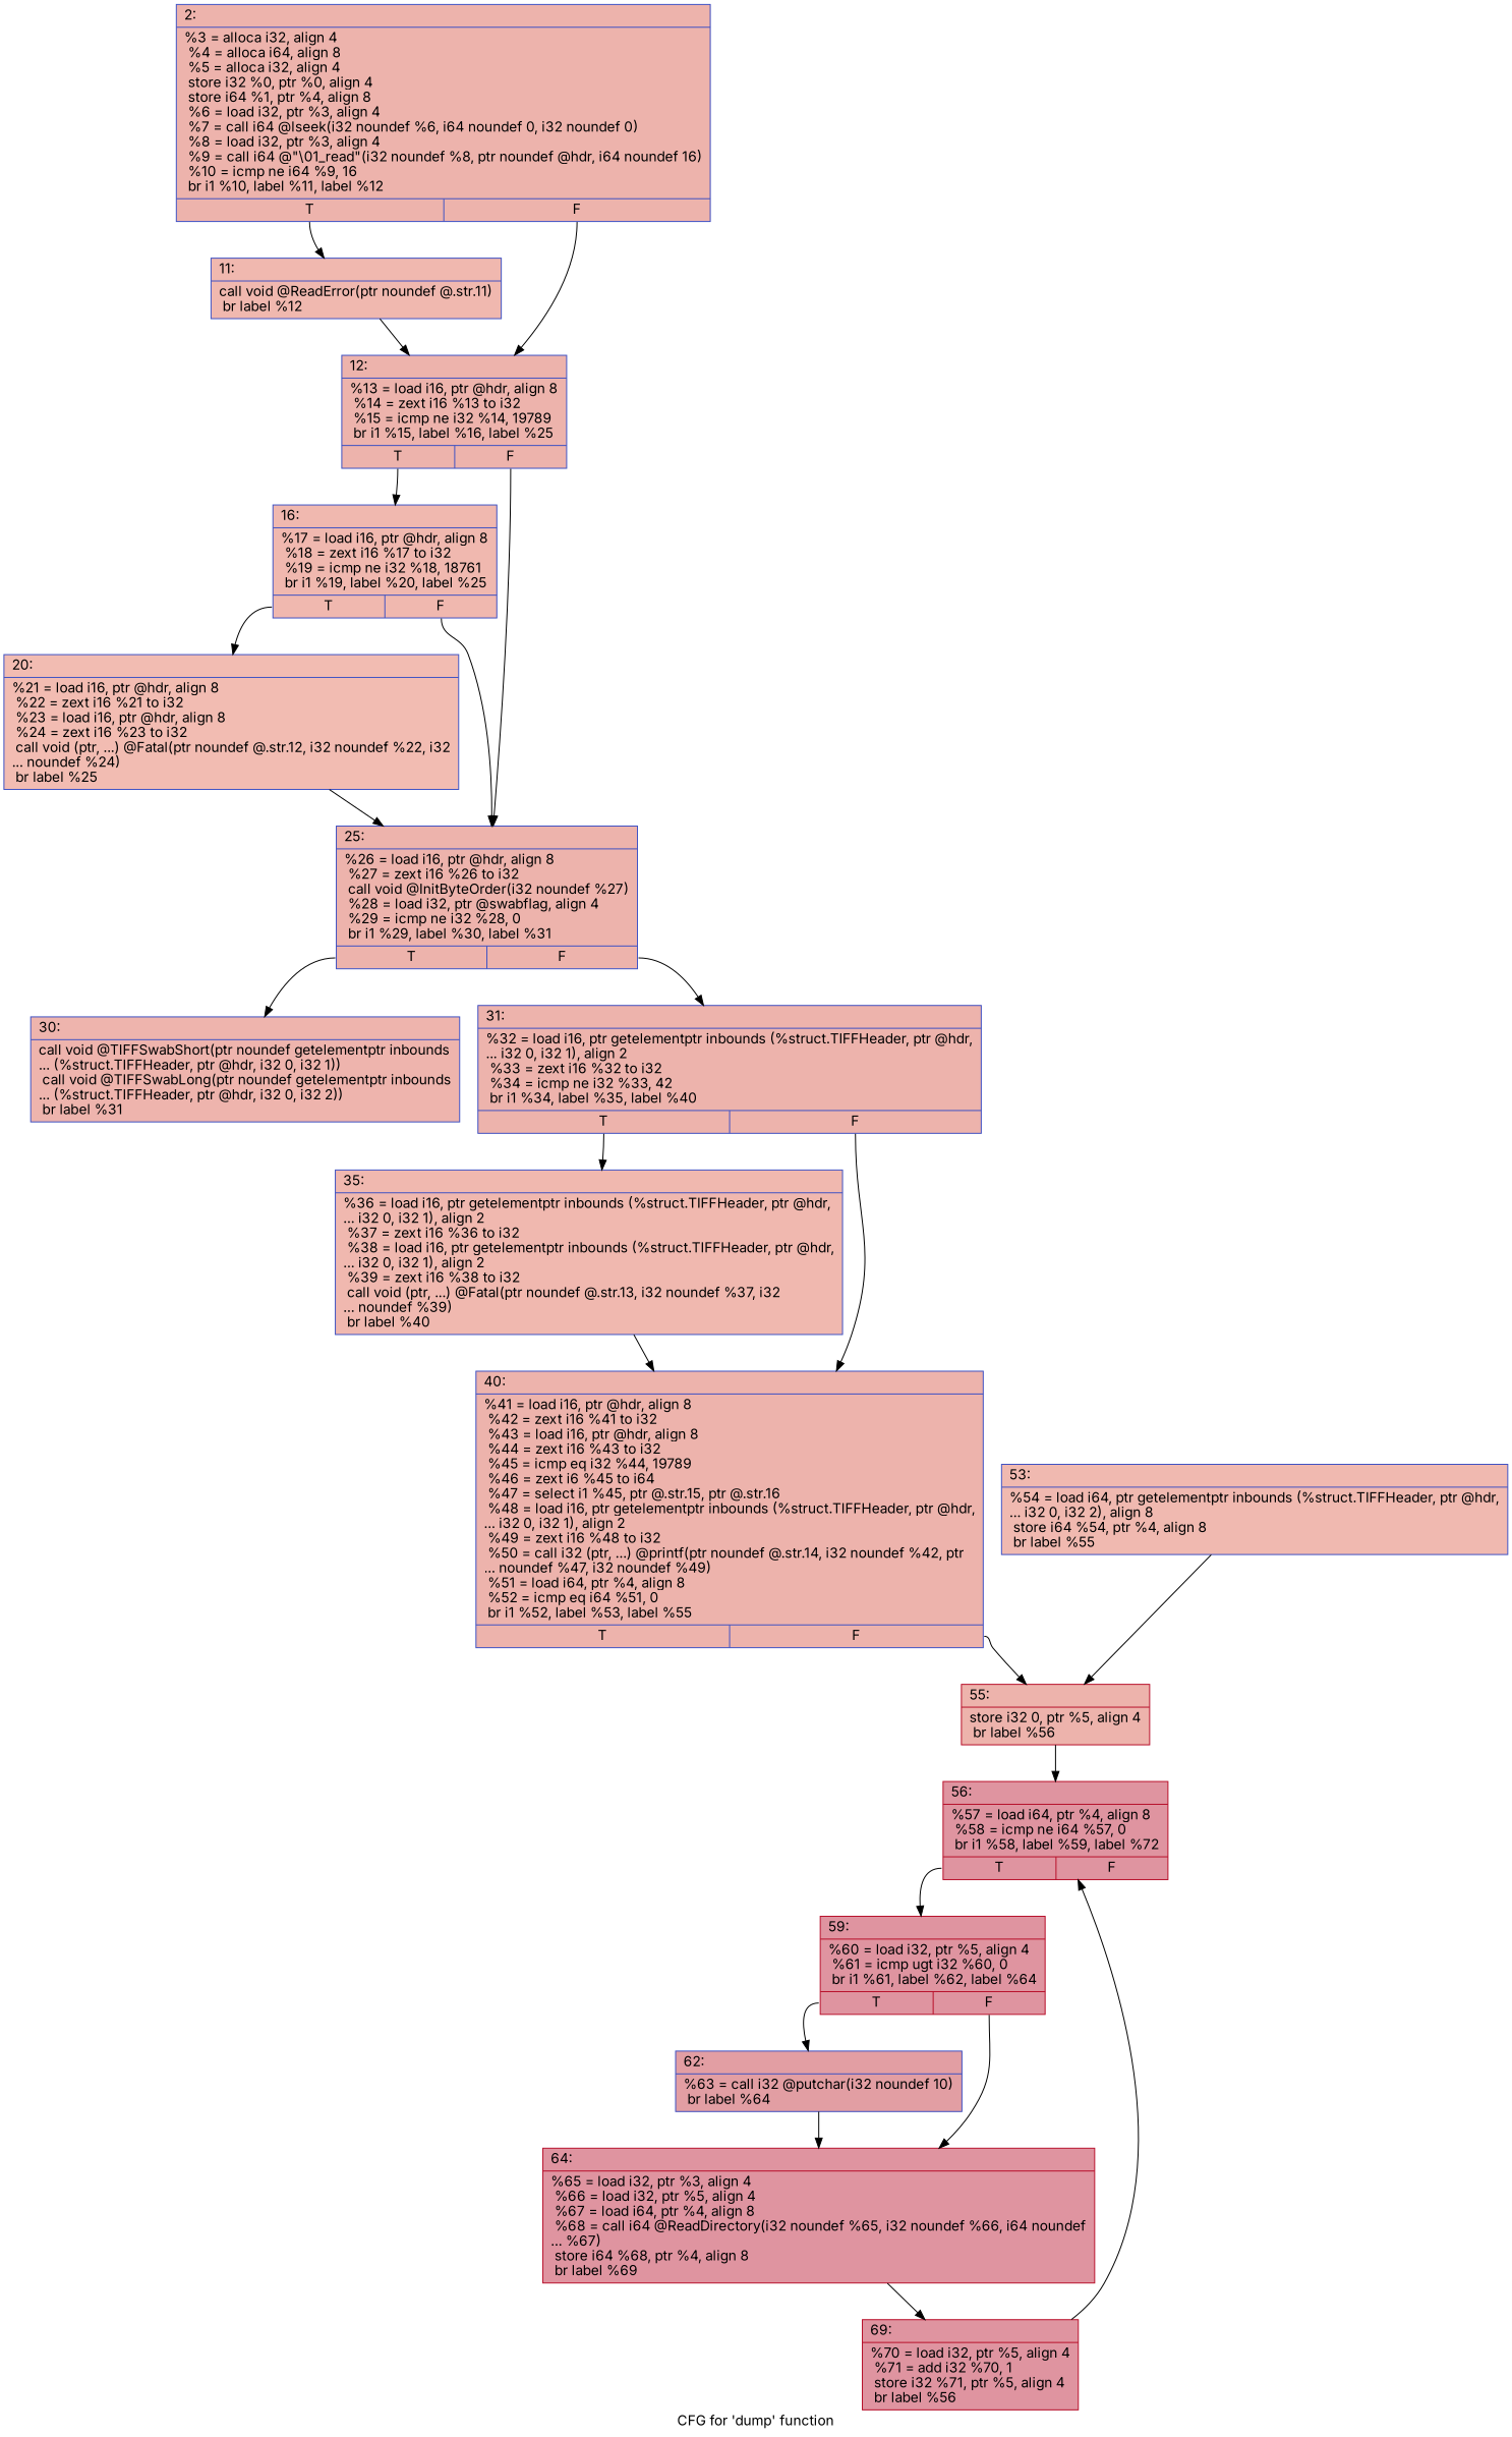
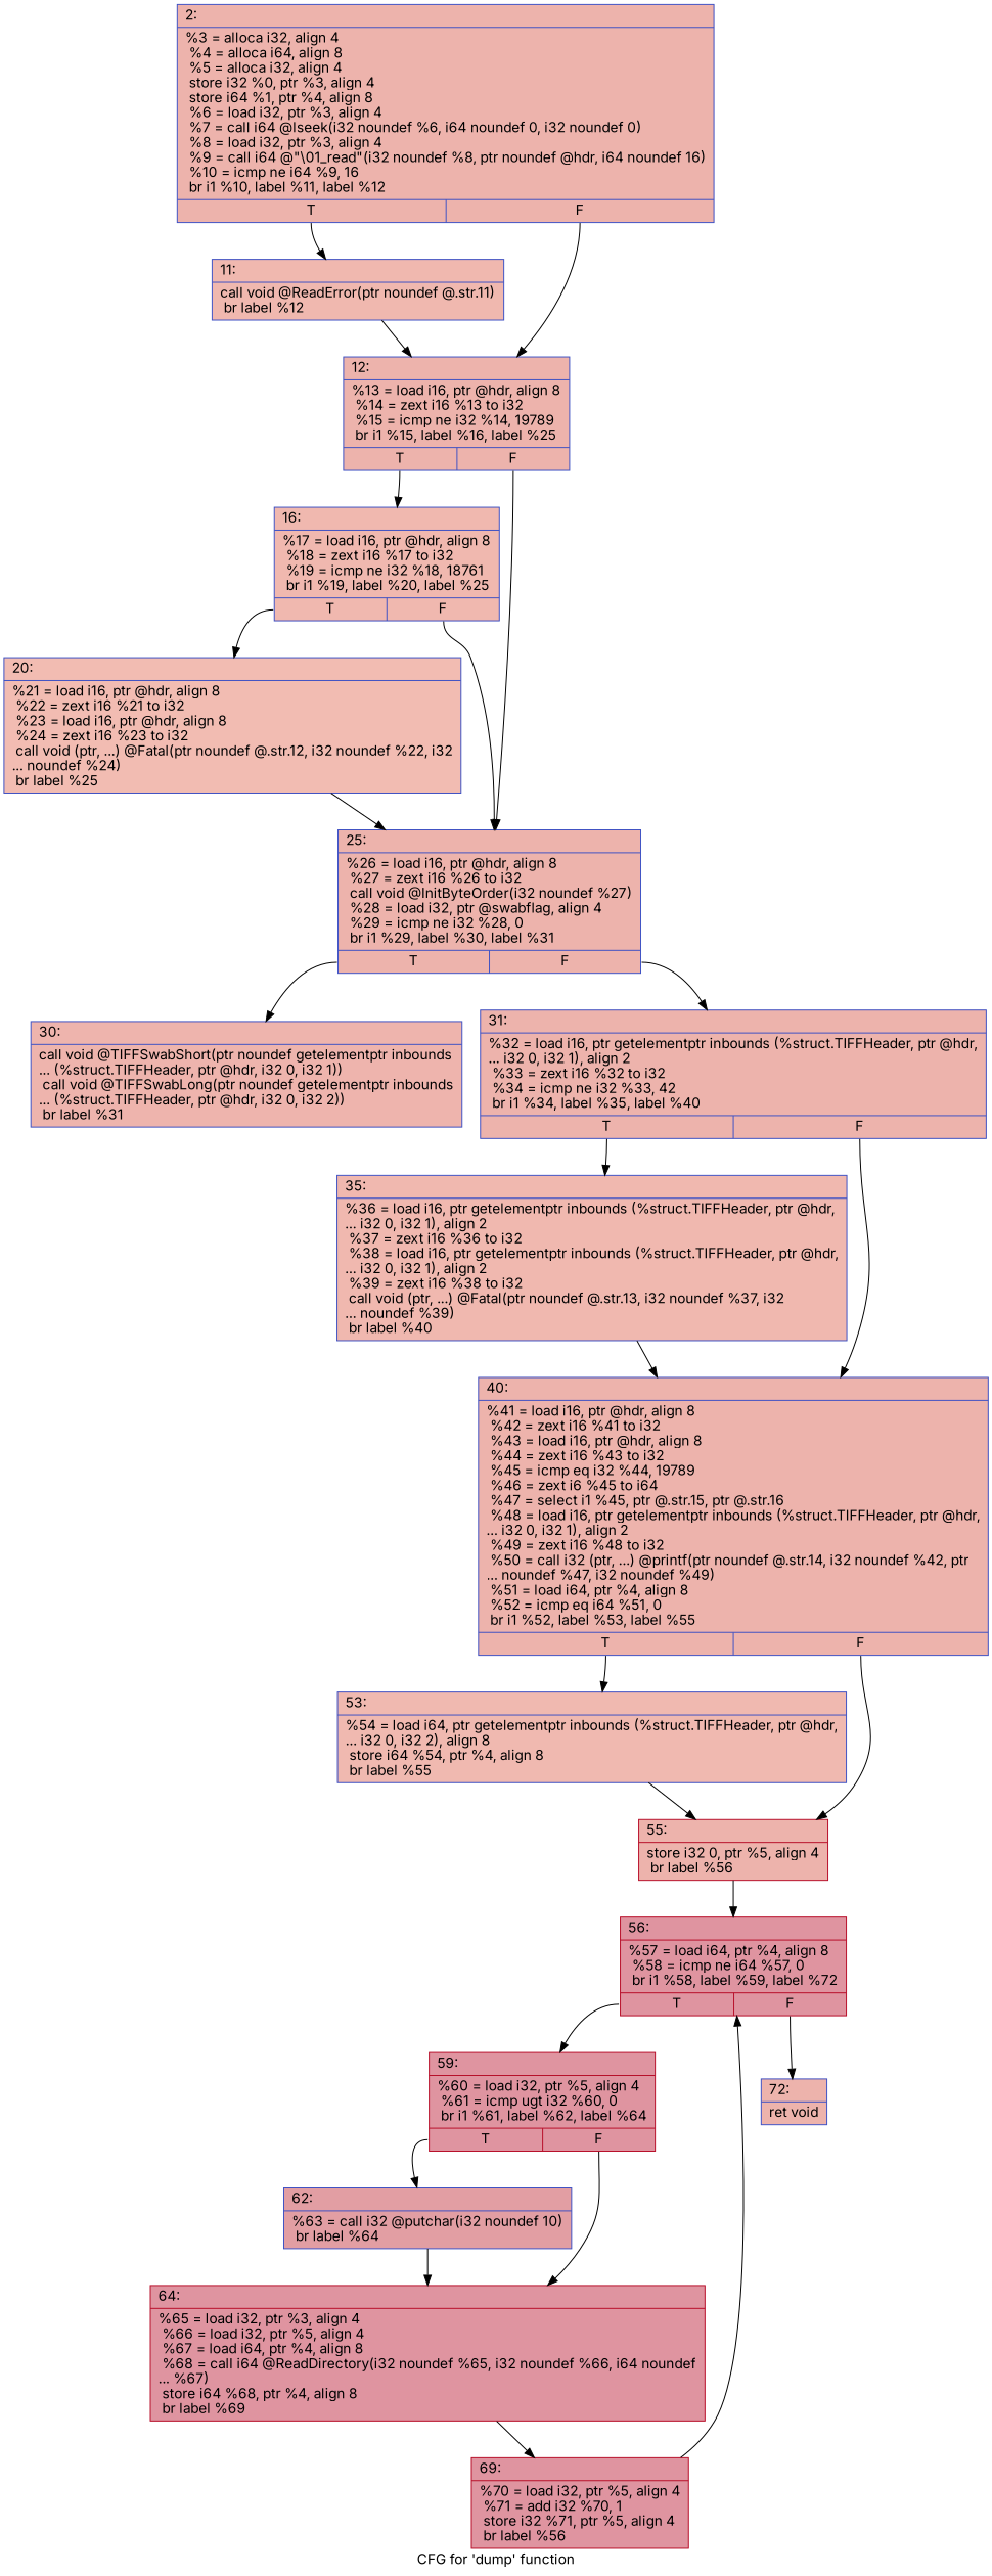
  digraph {
    fontname=Inter
    label="CFG for 'dump' function"
    node [color="#3d50c3ff" fillcolor="#d6524470" fontname=Inter shape=record style=filled]
    edge [fontname=Inter]
-   n1 [label="{2:\l|  %3 = alloca i32, align 4\l  %4 = alloca i64, align 8\l  %5 = alloca i32, align 4\l  store i32 %0, ptr %0, align 4\l  store i64 %1, ptr %4, align 8\l  %6 = load i32, ptr %3, align 4\l  %7 = call i64 @lseek(i32 noundef %6, i64 noundef 0, i32 noundef 0)\l  %8 = load i32, ptr %3, align 4\l  %9 = call i64 @\"\\01_read\"(i32 noundef %8, ptr noundef @hdr, i64 noundef 16)\l  %10 = icmp ne i64 %9, 16\l  br i1 %10, label %11, label %12\l|{<s0>T|<s1>F}}"]
+   n1 [label="{2:\l|  %3 = alloca i32, align 4\l  %4 = alloca i64, align 8\l  %5 = alloca i32, align 4\l  store i32 %0, ptr %3, align 4\l  store i64 %1, ptr %4, align 8\l  %6 = load i32, ptr %3, align 4\l  %7 = call i64 @lseek(i32 noundef %6, i64 noundef 0, i32 noundef 0)\l  %8 = load i32, ptr %3, align 4\l  %9 = call i64 @\"\\01_read\"(i32 noundef %8, ptr noundef @hdr, i64 noundef 16)\l  %10 = icmp ne i64 %9, 16\l  br i1 %10, label %11, label %12\l|{<s0>T|<s1>F}}"]
    n2 [fillcolor="#dc5d4a70" label="{11:\l|  call void @ReadError(ptr noundef @.str.11)\l  br label %12\l}"]
    n3 [label="{12:\l|  %13 = load i16, ptr @hdr, align 8\l  %14 = zext i16 %13 to i32\l  %15 = icmp ne i32 %14, 19789\l  br i1 %15, label %16, label %25\l|{<s0>T|<s1>F}}"]
    n4 [fillcolor="#dc5d4a70" label="{16:\l|  %17 = load i16, ptr @hdr, align 8\l  %18 = zext i16 %17 to i32\l  %19 = icmp ne i32 %18, 18761\l  br i1 %19, label %20, label %25\l|{<s0>T|<s1>F}}"]
    n5 [label="{25:\l|  %26 = load i16, ptr @hdr, align 8\l  %27 = zext i16 %26 to i32\l  call void @InitByteOrder(i32 noundef %27)\l  %28 = load i32, ptr @swabflag, align 4\l  %29 = icmp ne i32 %28, 0\l  br i1 %29, label %30, label %31\l|{<s0>T|<s1>F}}"]
    n6 [fillcolor="#e1675170" label="{20:\l|  %21 = load i16, ptr @hdr, align 8\l  %22 = zext i16 %21 to i32\l  %23 = load i16, ptr @hdr, align 8\l  %24 = zext i16 %23 to i32\l  call void (ptr, ...) @Fatal(ptr noundef @.str.12, i32 noundef %22, i32\l... noundef %24)\l  br label %25\l}"]
    n7 [fillcolor="#d8564670" label="{30:\l|  call void @TIFFSwabShort(ptr noundef getelementptr inbounds\l... (%struct.TIFFHeader, ptr @hdr, i32 0, i32 1))\l  call void @TIFFSwabLong(ptr noundef getelementptr inbounds\l... (%struct.TIFFHeader, ptr @hdr, i32 0, i32 2))\l  br label %31\l}"]
    n8 [label="{31:\l|  %32 = load i16, ptr getelementptr inbounds (%struct.TIFFHeader, ptr @hdr,\l... i32 0, i32 1), align 2\l  %33 = zext i16 %32 to i32\l  %34 = icmp ne i32 %33, 42\l  br i1 %34, label %35, label %40\l|{<s0>T|<s1>F}}"]
    n9 [fillcolor="#dc5d4a70" label="{35:\l|  %36 = load i16, ptr getelementptr inbounds (%struct.TIFFHeader, ptr @hdr,\l... i32 0, i32 1), align 2\l  %37 = zext i16 %36 to i32\l  %38 = load i16, ptr getelementptr inbounds (%struct.TIFFHeader, ptr @hdr,\l... i32 0, i32 1), align 2\l  %39 = zext i16 %38 to i32\l  call void (ptr, ...) @Fatal(ptr noundef @.str.13, i32 noundef %37, i32\l... noundef %39)\l  br label %40\l}"]
    n10 [label="{40:\l|  %41 = load i16, ptr @hdr, align 8\l  %42 = zext i16 %41 to i32\l  %43 = load i16, ptr @hdr, align 8\l  %44 = zext i16 %43 to i32\l  %45 = icmp eq i32 %44, 19789\l  %46 = zext i6 %45 to i64\l  %47 = select i1 %45, ptr @.str.15, ptr @.str.16\l  %48 = load i16, ptr getelementptr inbounds (%struct.TIFFHeader, ptr @hdr,\l... i32 0, i32 1), align 2\l  %49 = zext i16 %48 to i32\l  %50 = call i32 (ptr, ...) @printf(ptr noundef @.str.14, i32 noundef %42, ptr\l... noundef %47, i32 noundef %49)\l  %51 = load i64, ptr %4, align 8\l  %52 = icmp eq i64 %51, 0\l  br i1 %52, label %53, label %55\l|{<s0>T|<s1>F}}"]
    n11 [fillcolor="#de614d70" label="{53:\l|  %54 = load i64, ptr getelementptr inbounds (%struct.TIFFHeader, ptr @hdr,\l... i32 0, i32 2), align 8\l  store i64 %54, ptr %4, align 8\l  br label %55\l}"]
    n12 [color="#b70d28ff" label="{55:\l|  store i32 0, ptr %5, align 4\l  br label %56\l}"]
    n13 [color="#b70d28ff" fillcolor="#b70d2870" label="{56:\l|  %57 = load i64, ptr %4, align 8\l  %58 = icmp ne i64 %57, 0\l  br i1 %58, label %59, label %72\l|{<s0>T|<s1>F}}"]
    n14 [color="#b70d28ff" fillcolor="#b70d2870" label="{59:\l|  %60 = load i32, ptr %5, align 4\l  %61 = icmp ugt i32 %60, 0\l  br i1 %61, label %62, label %64\l|{<s0>T|<s1>F}}"]
+   n15 [label="{72:\l|  ret void\l}"]
    n16 [fillcolor="#be242e70" label="{62:\l|  %63 = call i32 @putchar(i32 noundef 10)\l  br label %64\l}"]
    n17 [color="#b70d28ff" fillcolor="#b70d2870" label="{64:\l|  %65 = load i32, ptr %3, align 4\l  %66 = load i32, ptr %5, align 4\l  %67 = load i64, ptr %4, align 8\l  %68 = call i64 @ReadDirectory(i32 noundef %65, i32 noundef %66, i64 noundef\l... %67)\l  store i64 %68, ptr %4, align 8\l  br label %69\l}"]
    n18 [color="#b70d28ff" fillcolor="#b70d2870" label="{69:\l|  %70 = load i32, ptr %5, align 4\l  %71 = add i32 %70, 1\l  store i32 %71, ptr %5, align 4\l  br label %56\l}"]
    n1 -> n2 [tailport=s0]
    n1 -> n3 [tailport=s1]
    n2 -> n3
    n3 -> n4 [tailport=s0]
    n3 -> n5 [tailport=s1]
    n4 -> n5 [tailport=s1]
    n4 -> n6 [tailport=s0]
    n5 -> n7 [tailport=s0]
    n5 -> n8 [tailport=s1]
    n6 -> n5
    n8 -> n9 [tailport=s0]
    n8 -> n10 [tailport=s1]
    n9 -> n10
+   n10 -> n11 [tailport=s0]
    n10 -> n12 [tailport=s1]
    n11 -> n12
    n12 -> n13
    n13 -> n14 [tailport=s0]
+   n13 -> n15 [tailport=s1]
    n14 -> n16 [tailport=s0]
    n14 -> n17 [tailport=s1]
    n16 -> n17
    n17 -> n18
    n18 -> n13
  }
